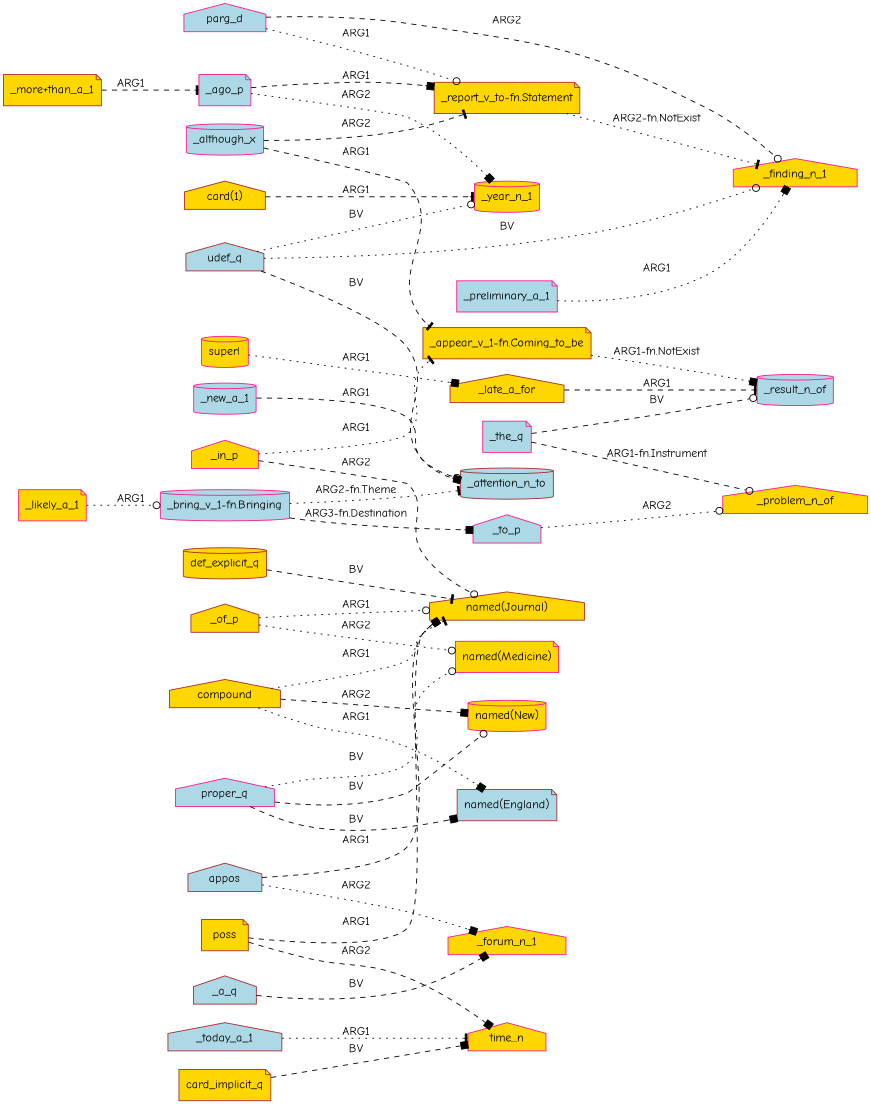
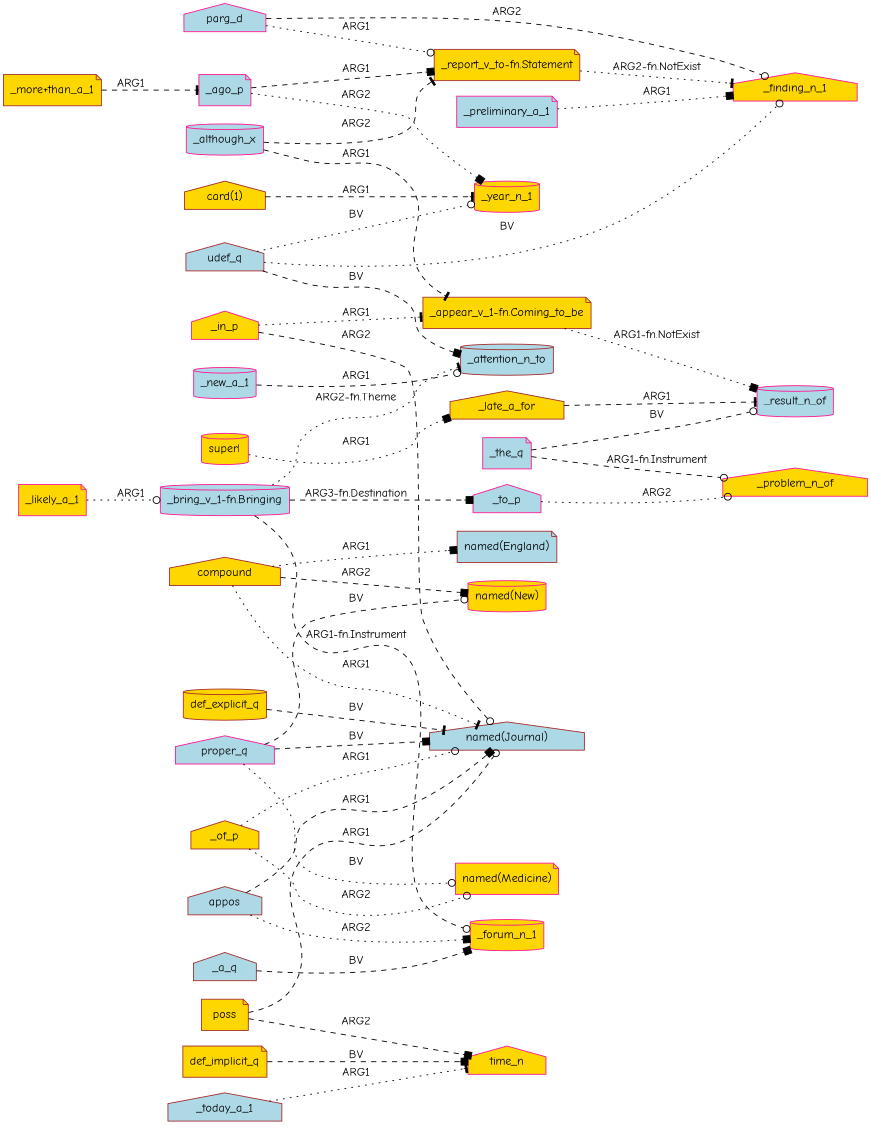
  digraph {
    fontname="Comic Neue"
    rankdir=LR
    node [color=deeppink fillcolor=gold fontname="Comic Neue" shape=house style=filled]
    edge [arrowhead=odot fontname="Comic Neue" style=dashed]
    _ago_p [fillcolor=lightblue shape=note]
    "_report_v_to-fn.Statement" [color=brown shape=note]
    _year_n_1 [shape=cylinder]
    _finding_n_1
    _to_p [fillcolor=lightblue]
    _problem_n_of
    _attention_n_to [color=brown fillcolor=lightblue shape=cylinder]
    _a_q [color=brown fillcolor=lightblue]
-   _forum_n_1
+   _forum_n_1 [shape=cylinder]
    compound [color=brown]
-   "named(Journal)" [color=brown]
+   "named(Journal)" [color=brown fillcolor=lightblue]
    "named(New)" [shape=cylinder]
    "named(England)" [color=brown fillcolor=lightblue shape=note]
    _of_p [color=brown]
    "named(Medicine)" [shape=note]
    _today_a_1 [color=brown fillcolor=lightblue]
    time_n
    _although_x [fillcolor=lightblue shape=cylinder]
    "_appear_v_1-fn.Coming_to_be" [color=brown shape=note]
    _result_n_of [fillcolor=lightblue shape=cylinder]
    def_explicit_q [color=brown shape=cylinder]
    proper_q [fillcolor=lightblue]
    "_more+than_a_1" [color=brown shape=note]
    appos [color=brown fillcolor=lightblue]
    _the_q [fillcolor=lightblue shape=note]
    _in_p
    superl [shape=cylinder]
    _late_a_for [color=brown]
    poss [color=brown shape=note]
    "_bring_v_1-fn.Bringing" [fillcolor=lightblue shape=cylinder]
    _likely_a_1 [shape=note]
    _preliminary_a_1 [fillcolor=lightblue shape=note]
    parg_d [fillcolor=lightblue]
    _new_a_1 [fillcolor=lightblue shape=cylinder]
    "card(1)" [color=brown]
    udef_q [color=brown fillcolor=lightblue]
-   def_implicit_q [color=brown shape=note label=card_implicit_q]
+   def_implicit_q [color=brown shape=note]
    _ago_p -> "_report_v_to-fn.Statement" [arrowhead=box label=ARG1]
    _ago_p -> _year_n_1 [arrowhead=box label=ARG2 style=dotted]
    "_report_v_to-fn.Statement" -> _finding_n_1 [arrowhead=tee label="ARG2-fn.NotExist" style=dotted]
    _to_p -> _problem_n_of [label=ARG2 style=dotted]
    _a_q -> _forum_n_1 [arrowhead=box label=BV]
    compound -> "named(Journal)" [arrowhead=tee label=ARG1 style=dotted]
    compound -> "named(New)" [arrowhead=box label=ARG2]
    compound -> "named(England)" [arrowhead=box label=ARG1 style=dotted]
    _of_p -> "named(Journal)" [label=ARG1 style=dotted]
    _of_p -> "named(Medicine)" [label=ARG2 style=dotted]
    _today_a_1 -> time_n [arrowhead=tee label=ARG1 style=dotted]
    _although_x -> "_report_v_to-fn.Statement" [arrowhead=tee label=ARG2]
    _although_x -> "_appear_v_1-fn.Coming_to_be" [arrowhead=tee label=ARG1]
    "_appear_v_1-fn.Coming_to_be" -> _result_n_of [arrowhead=box label="ARG1-fn.NotExist" style=dotted]
    def_explicit_q -> "named(Journal)" [arrowhead=tee label=BV]
    proper_q -> "named(New)" [label=BV]
-   proper_q -> "named(England)" [arrowhead=box label=BV]
+   proper_q -> "named(Journal)" [arrowhead=box label=BV]
    proper_q -> "named(Medicine)" [label=BV style=dotted]
    "_more+than_a_1" -> _ago_p [arrowhead=tee label=ARG1]
    appos -> _forum_n_1 [arrowhead=box label=ARG2 style=dotted]
    appos -> "named(Journal)" [arrowhead=box label=ARG1]
    _the_q -> _problem_n_of [label="ARG1-fn.Instrument"]
    _the_q -> _result_n_of [label=BV]
    _in_p -> "named(Journal)" [label=ARG2]
    _in_p -> "_appear_v_1-fn.Coming_to_be" [arrowhead=tee label=ARG1 style=dotted]
    superl -> _late_a_for [arrowhead=box label=ARG1 style=dotted]
    _late_a_for -> _result_n_of [arrowhead=tee label=ARG1]
    poss -> "named(Journal)" [label=ARG1]
    poss -> time_n [arrowhead=box label=ARG2]
    "_bring_v_1-fn.Bringing" -> _to_p [arrowhead=box label="ARG3-fn.Destination"]
    "_bring_v_1-fn.Bringing" -> _attention_n_to [arrowhead=tee label="ARG2-fn.Theme" style=dotted]
+   "_bring_v_1-fn.Bringing" -> _forum_n_1 [label="ARG1-fn.Instrument"]
    _likely_a_1 -> "_bring_v_1-fn.Bringing" [label=ARG1 style=dotted]
    _preliminary_a_1 -> _finding_n_1 [arrowhead=box label=ARG1 style=dotted]
    parg_d -> "_report_v_to-fn.Statement" [label=ARG1 style=dotted]
    parg_d -> _finding_n_1 [label=ARG2]
    _new_a_1 -> _attention_n_to [label=ARG1]
    "card(1)" -> _year_n_1 [arrowhead=tee label=ARG1]
    udef_q -> _year_n_1 [label=BV style=dotted]
    udef_q -> _finding_n_1 [label=BV style=dotted]
    udef_q -> _attention_n_to [arrowhead=box label=BV]
    def_implicit_q -> time_n [arrowhead=box label=BV]
  }
